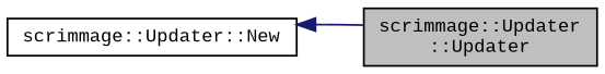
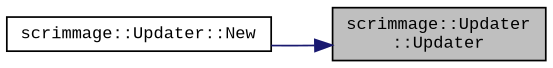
  digraph {
    rankdir=RL
    fontname="Liberation Mono"
    node [color=black fontname="Liberation Mono" fontsize=10 shape=record style=filled]
    n1 [fillcolor=grey75 fontcolor=black height=0.2 label="scrimmage::Updater\l::Updater" width=0.4]
    n2 [fillcolor=white height=0.2 label="scrimmage::Updater::New" width=0.4]
-   n2 -> n1 [color=midnightblue dir=back fontname="Liberation Mono" fontsize=10 labelfontname=Helvetica labelfontsize=10 style=solid]
+   n1 -> n2 [color=midnightblue dir=back fontname="Liberation Mono" fontsize=10 labelfontname=Helvetica labelfontsize=10 style=solid]
  }
